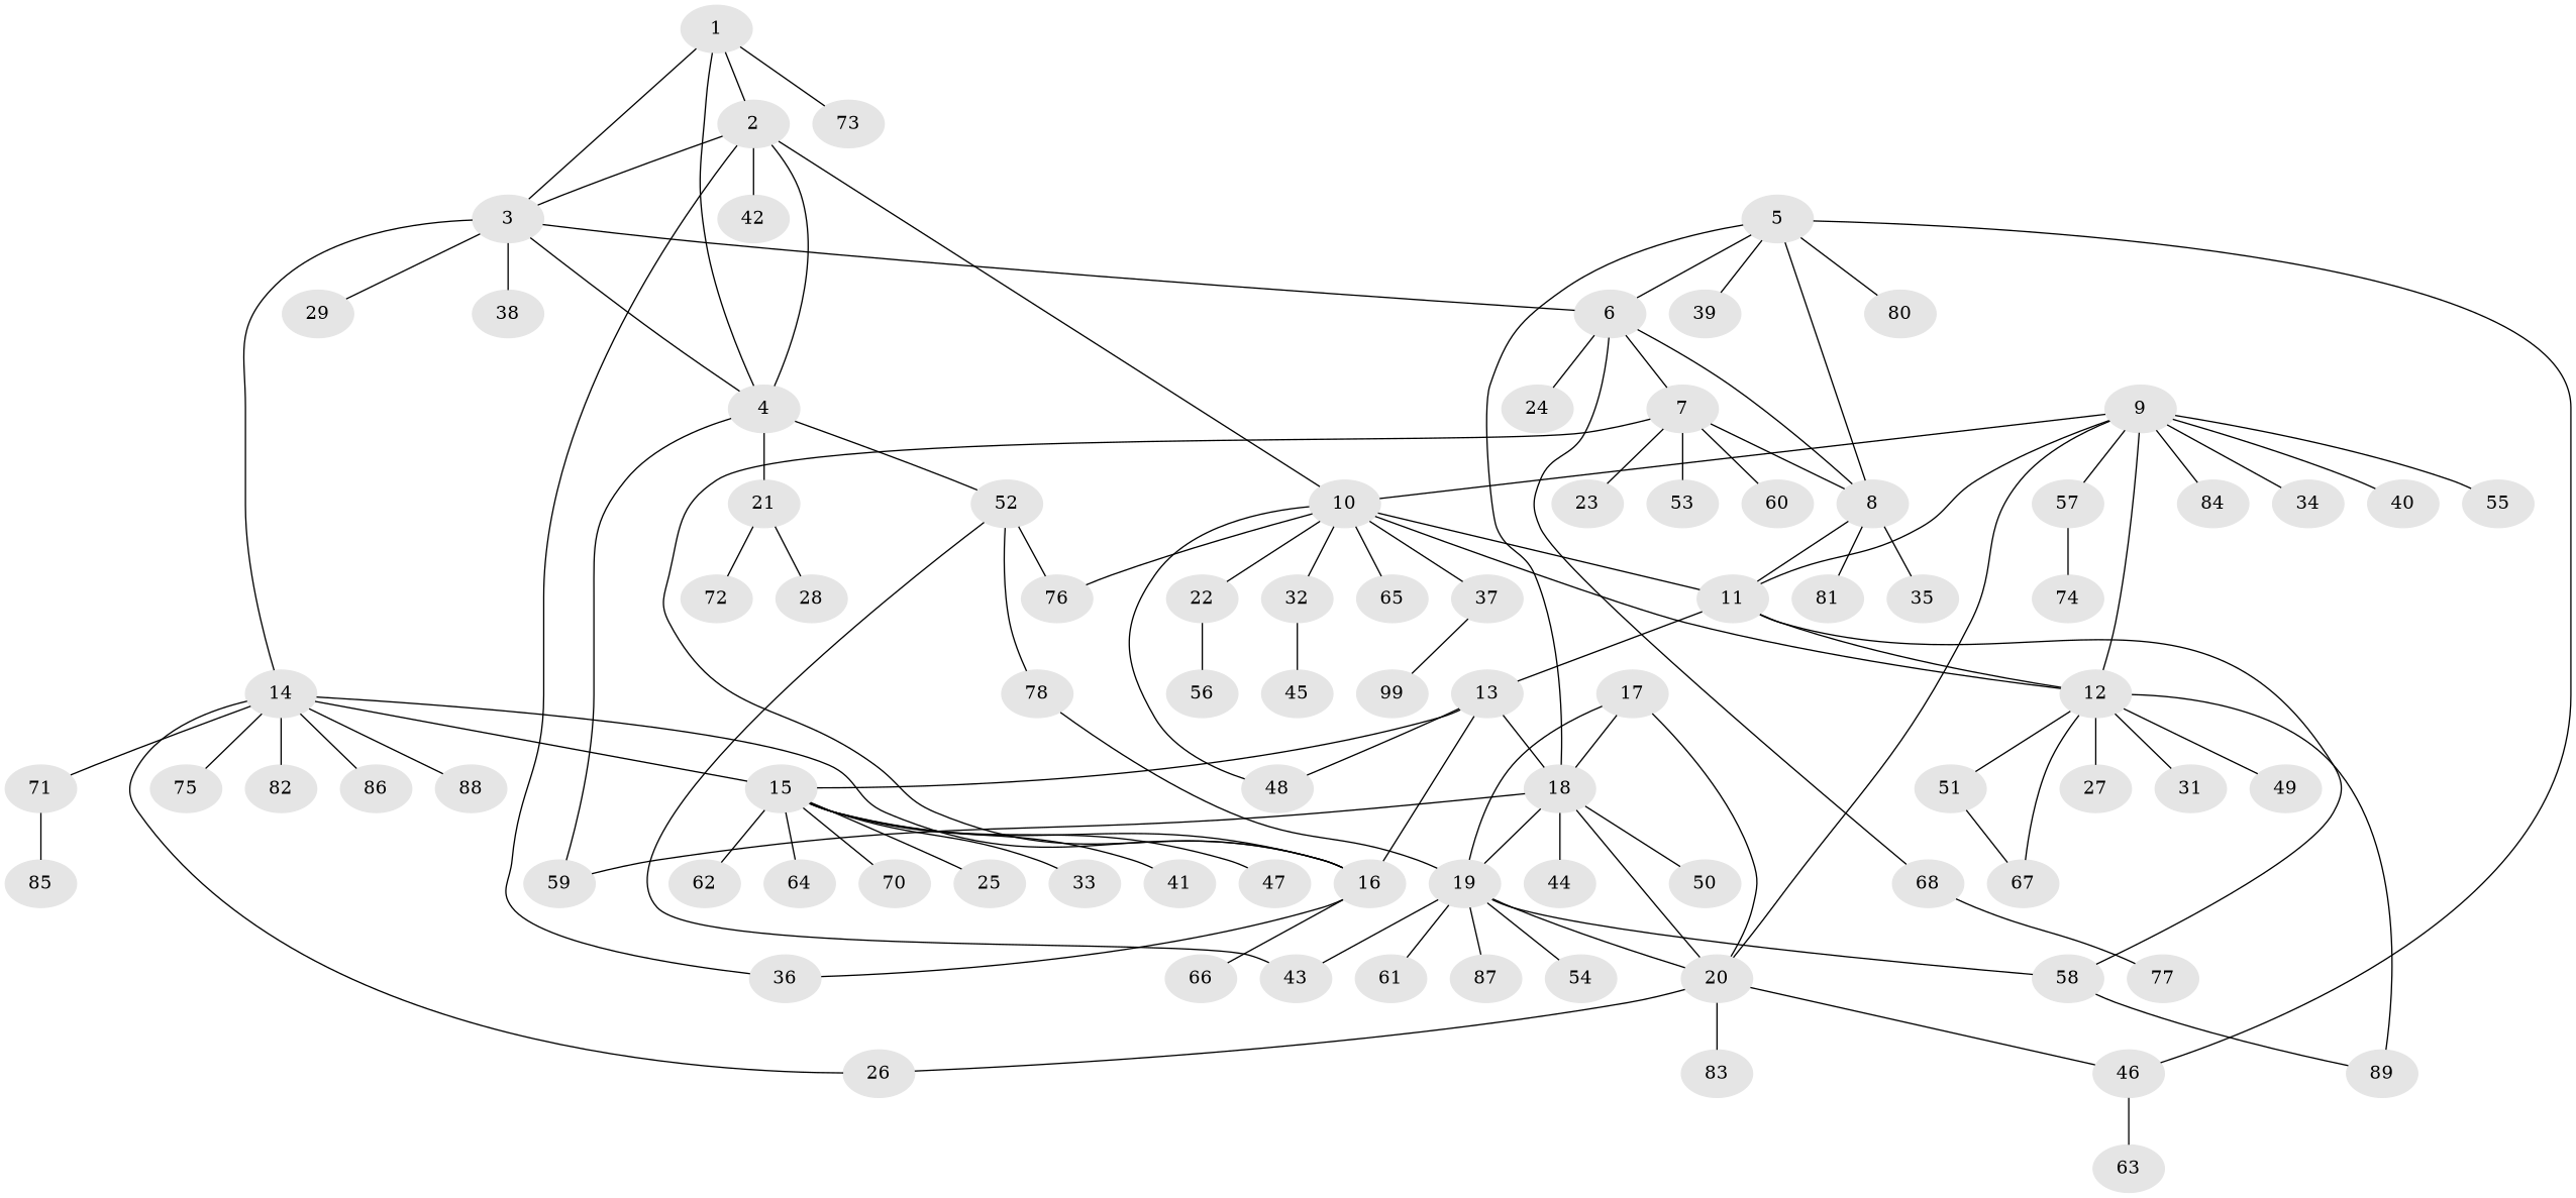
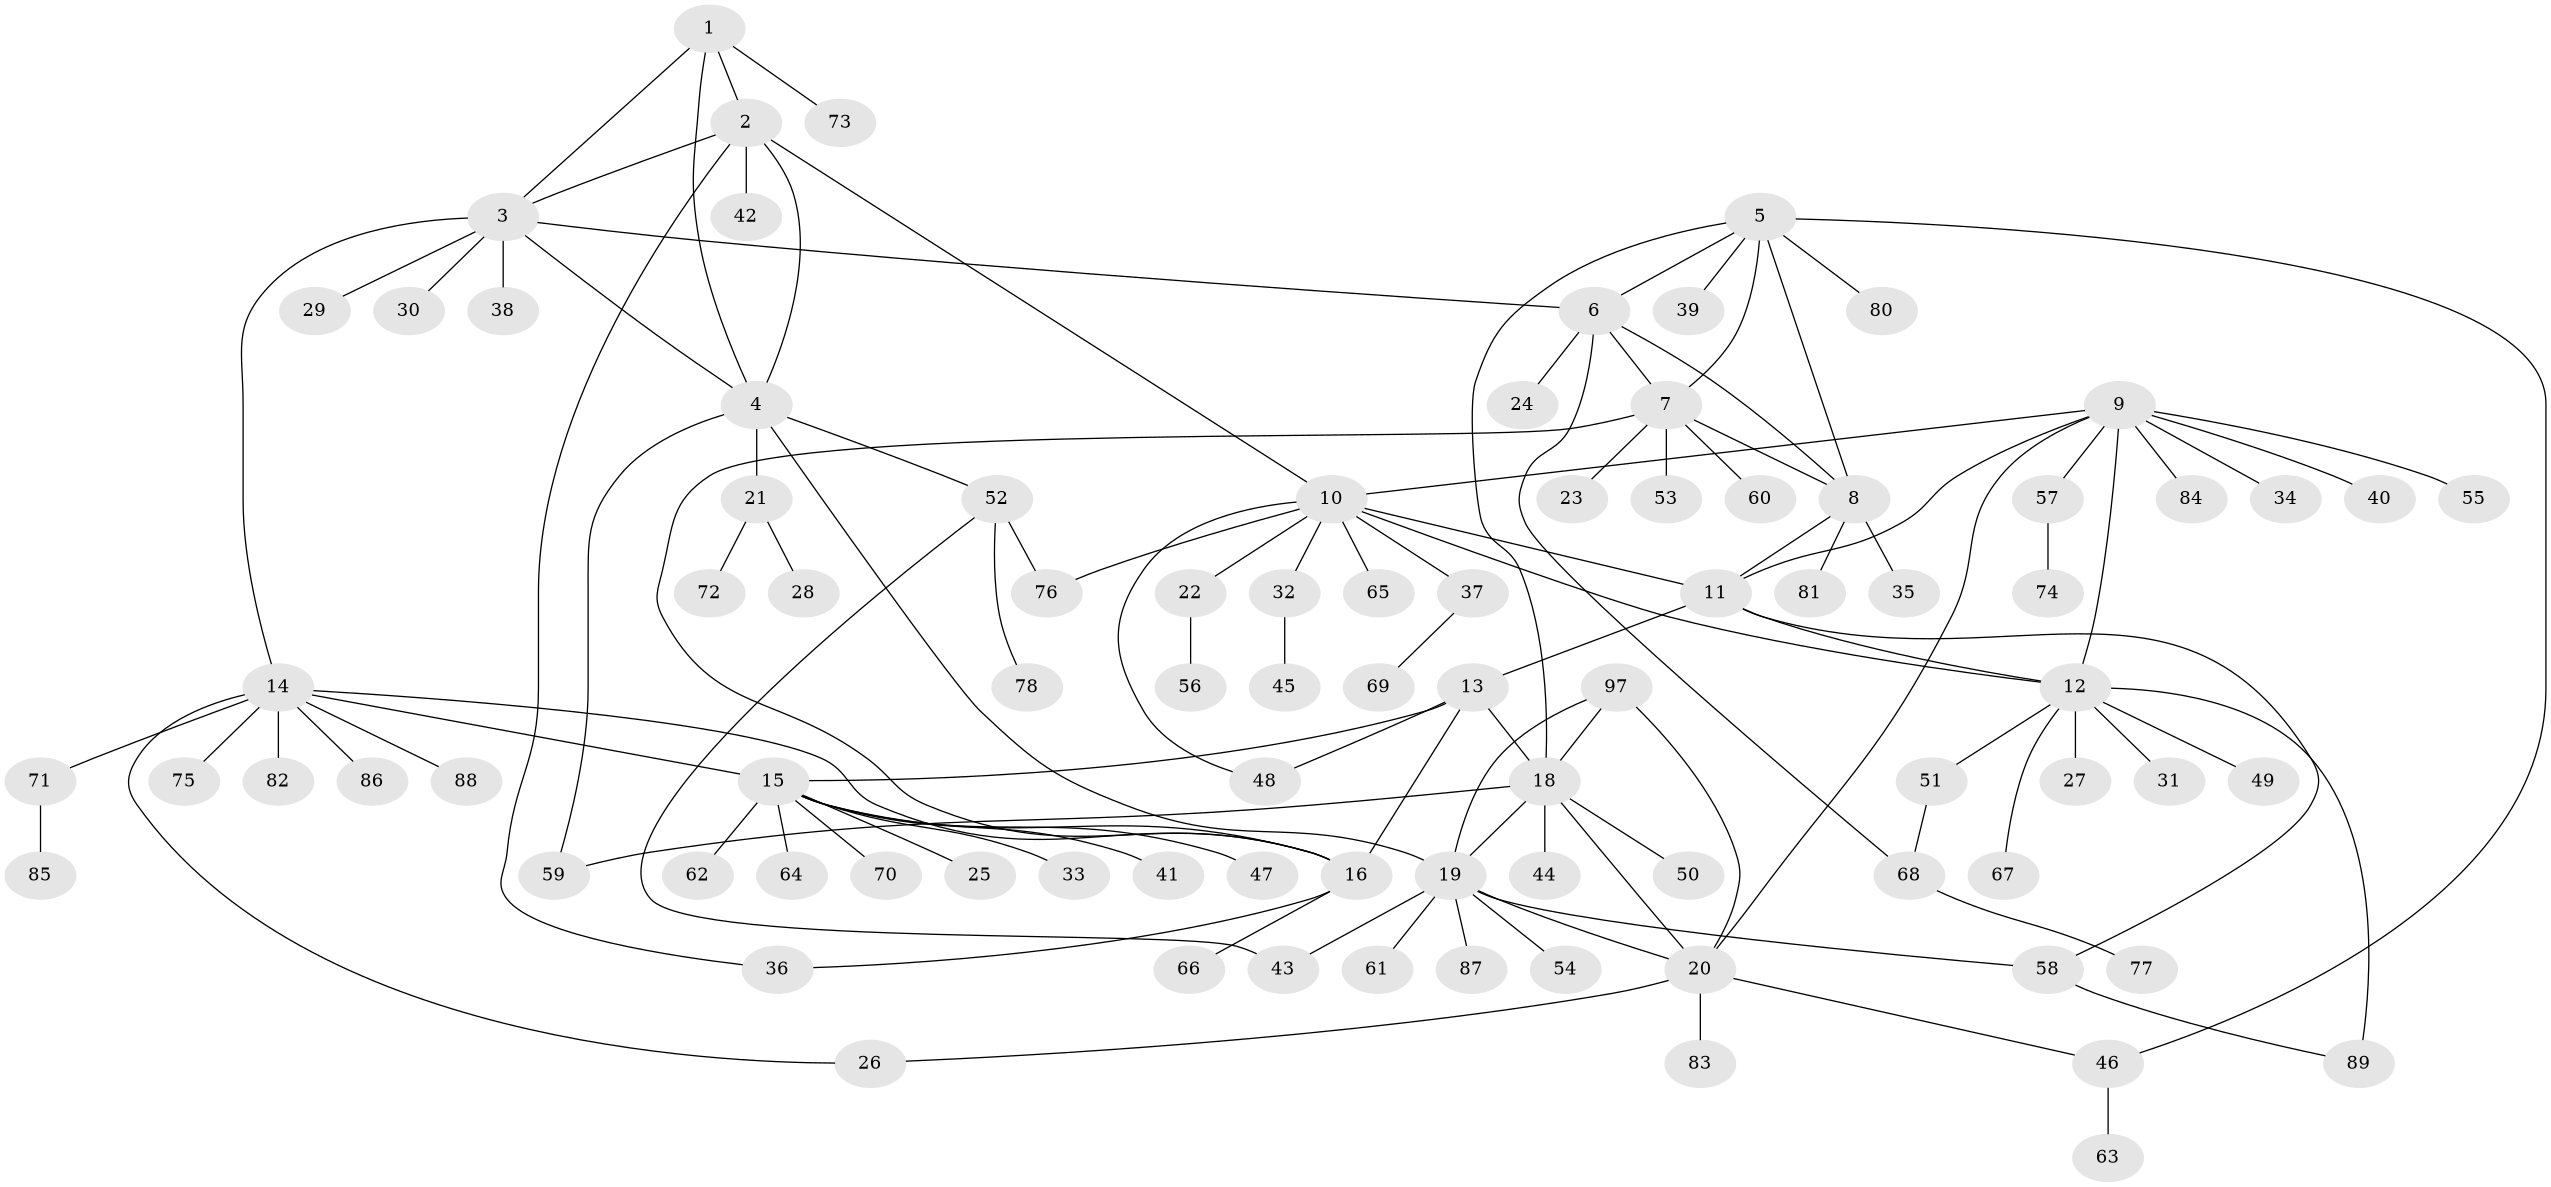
  graph {
    node [color=gray90 style=filled]
    1
    2
    3
    4
    73
    10
    36
    42
    6
    14
    29
+   30
    38
    19
    21
    52
    59
    11
    12
    22
    32
    37
    48
    65
    76
    7
    8
    24
    68
    16
    15
    26
    71
    75
    82
    86
    88
    20
    58
    43
    54
    61
    87
    28
    72
    78
    5
    18
    39
    46
    80
    23
    53
    60
    35
    81
    44
    50
    63
    77
    66
    13
    9
    34
    40
    55
    57
    84
    27
    31
    49
    51
    67
    n74 [label=89]
    83
    74
    56
    45
-   69 [label=99]
+   69
    25
    33
    41
    47
    62
    64
    70
    85
-   17
+   17 [label=97]
    1 -- 2
    1 -- 3
    1 -- 4
    1 -- 73
    2 -- 3
    2 -- 4
    2 -- 10
    2 -- 36
    2 -- 42
    3 -- 4
    3 -- 6
    3 -- 14
    3 -- 29
+   3 -- 30
    3 -- 38
-   78 -- 19
+   4 -- 19
    4 -- 21
    4 -- 52
    4 -- 59
    10 -- 11
    10 -- 12
    10 -- 22
    10 -- 32
    10 -- 37
    10 -- 48
    10 -- 65
    10 -- 76
    6 -- 7
    6 -- 8
    6 -- 24
    6 -- 68
    14 -- 16
    14 -- 15
    14 -- 26
    14 -- 71
    14 -- 75
    14 -- 82
    14 -- 86
    14 -- 88
    19 -- 20
    19 -- 58
    19 -- 43
    19 -- 54
    19 -- 61
    19 -- 87
    21 -- 28
    21 -- 72
    52 -- 76
    52 -- 43
    52 -- 78
    11 -- 12
    11 -- 58
    11 -- 13
    12 -- 27
    12 -- 31
    12 -- 49
    12 -- 51
    12 -- 67
    12 -- n74
    22 -- 56
    32 -- 45
    37 -- 69
    7 -- 8
    7 -- 16
    7 -- 23
    7 -- 53
    7 -- 60
    8 -- 11
    8 -- 35
    8 -- 81
    68 -- 77
    16 -- 36
    16 -- 66
    15 -- 16
    15 -- 25
    15 -- 33
    15 -- 41
    15 -- 47
    15 -- 62
    15 -- 64
    15 -- 70
    71 -- 85
    20 -- 26
    20 -- 46
    20 -- 83
    58 -- n74
    5 -- 6
+   5 -- 7
    5 -- 8
    5 -- 18
    5 -- 39
    5 -- 46
    5 -- 80
    18 -- 19
    18 -- 59
    18 -- 20
    18 -- 44
    18 -- 50
    46 -- 63
    13 -- 48
    13 -- 16
    13 -- 15
    13 -- 18
    9 -- 10
    9 -- 11
    9 -- 12
    9 -- 20
    9 -- 34
    9 -- 40
    9 -- 55
    9 -- 57
    9 -- 84
    57 -- 74
-   51 -- 67
+   51 -- 68
    17 -- 19
    17 -- 20
    17 -- 18
  }
